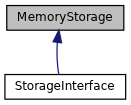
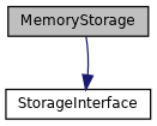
  digraph {
    node [color=black fontname=Helvetica fontsize=10 shape=record style=filled]
    n1 [fillcolor=grey75 fontcolor=black height=0.2 label=MemoryStorage width=0.4]
    n2 [fillcolor=white height=0.2 label=StorageInterface width=0.4]
-   n1 -> n2 [color=midnightblue dir=back fontname=Helvetica fontsize=10 labelfontname=Helvetica labelfontsize=10 style=solid]
+   n2 -> n1 [color=midnightblue dir=back fontname=Helvetica fontsize=10 labelfontname=Helvetica labelfontsize=10 style=solid]
  }
